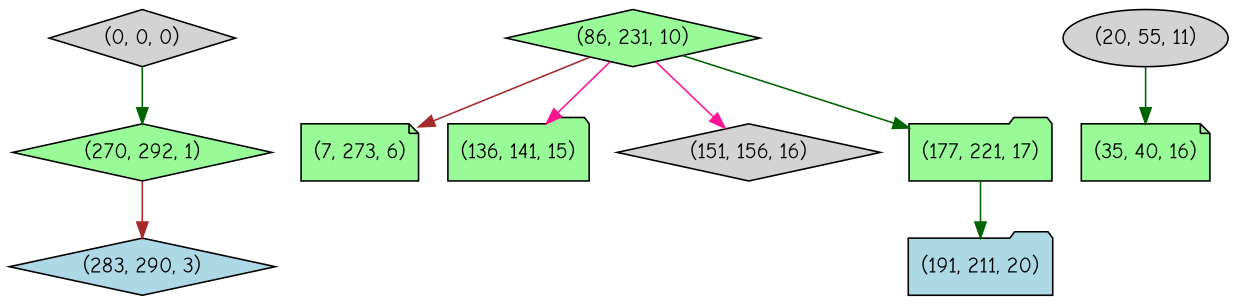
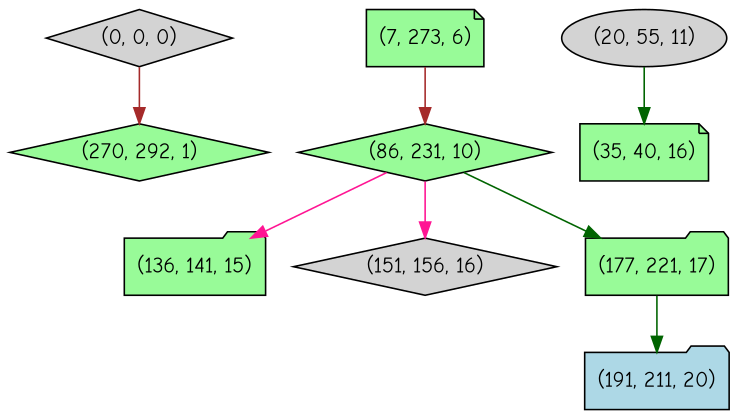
  digraph {
    fontname="Comic Neue"
    node [fillcolor=palegreen fontname="Comic Neue" shape=diamond style=filled]
    edge [color=brown fontname="Comic Neue"]
    "(0, 0, 0)" [fillcolor=lightgrey]
    n2 [label="(270, 292, 1)"]
    "(7, 273, 6)" [shape=note]
    "(86, 231, 10)"
-   "(283, 290, 3)" [fillcolor=lightblue]
    "(20, 55, 11)" [fillcolor=lightgrey shape=ellipse]
    "(35, 40, 16)" [shape=note]
    "(136, 141, 15)" [shape=folder]
    "(151, 156, 16)" [fillcolor=lightgrey]
    "(177, 221, 17)" [shape=folder]
    "(191, 211, 20)" [fillcolor=lightblue shape=folder]
-   "(0, 0, 0)" -> n2 [color=darkgreen]
-   n2 -> "(283, 290, 3)"
-   "(86, 231, 10)" -> "(7, 273, 6)"
+   "(0, 0, 0)" -> n2
+   "(7, 273, 6)" -> "(86, 231, 10)"
    "(86, 231, 10)" -> "(136, 141, 15)" [color=deeppink]
    "(86, 231, 10)" -> "(151, 156, 16)" [color=deeppink]
    "(86, 231, 10)" -> "(177, 221, 17)" [color=darkgreen]
    "(20, 55, 11)" -> "(35, 40, 16)" [color=darkgreen]
    "(177, 221, 17)" -> "(191, 211, 20)" [color=darkgreen]
  }
